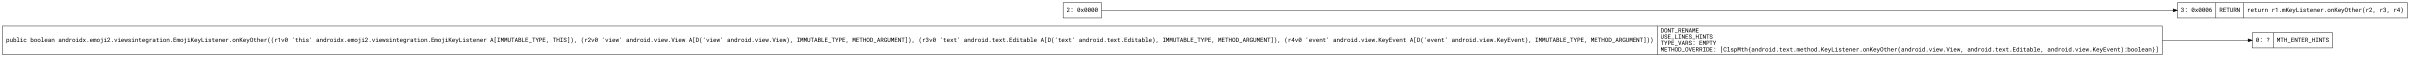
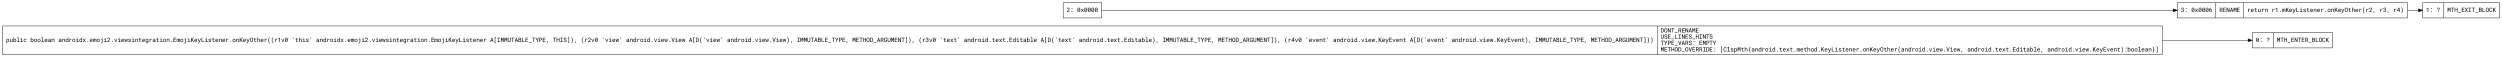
  digraph {
    fontname="Roboto Mono"
    rankdir=LR
    node [fontname="Roboto Mono" shape=record]
    edge [fontname="Roboto Mono"]
-   n1 [label="{0\:\ ?|MTH_ENTER_HINTS\l}"]
+   n1 [label="{0\:\ ?|MTH_ENTER_BLOCK\l}"]
    n2 [label="{2\:\ 0x0000}"]
-   n3 [label="{3\:\ 0x0006|RETURN\l|return r1.mKeyListener.onKeyOther(r2, r3, r4)\l}"]
+   n3 [label="{3\:\ 0x0006|RENAME\l|return r1.mKeyListener.onKeyOther(r2, r3, r4)\l}"]
+   n4 [label="{1\:\ ?|MTH_EXIT_BLOCK\l}"]
    n5 [label="{public boolean androidx.emoji2.viewsintegration.EmojiKeyListener.onKeyOther((r1v0 'this' androidx.emoji2.viewsintegration.EmojiKeyListener A[IMMUTABLE_TYPE, THIS]), (r2v0 'view' android.view.View A[D('view' android.view.View), IMMUTABLE_TYPE, METHOD_ARGUMENT]), (r3v0 'text' android.text.Editable A[D('text' android.text.Editable), IMMUTABLE_TYPE, METHOD_ARGUMENT]), (r4v0 'event' android.view.KeyEvent A[D('event' android.view.KeyEvent), IMMUTABLE_TYPE, METHOD_ARGUMENT]))  | DONT_RENAME\lUSE_LINES_HINTS\lTYPE_VARS: EMPTY\lMETHOD_OVERRIDE: [ClspMth\{android.text.method.KeyListener.onKeyOther(android.view.View, android.text.Editable, android.view.KeyEvent):boolean\}]\l}"]
    n2 -> n3
+   n3 -> n4
    n5 -> n1
  }
